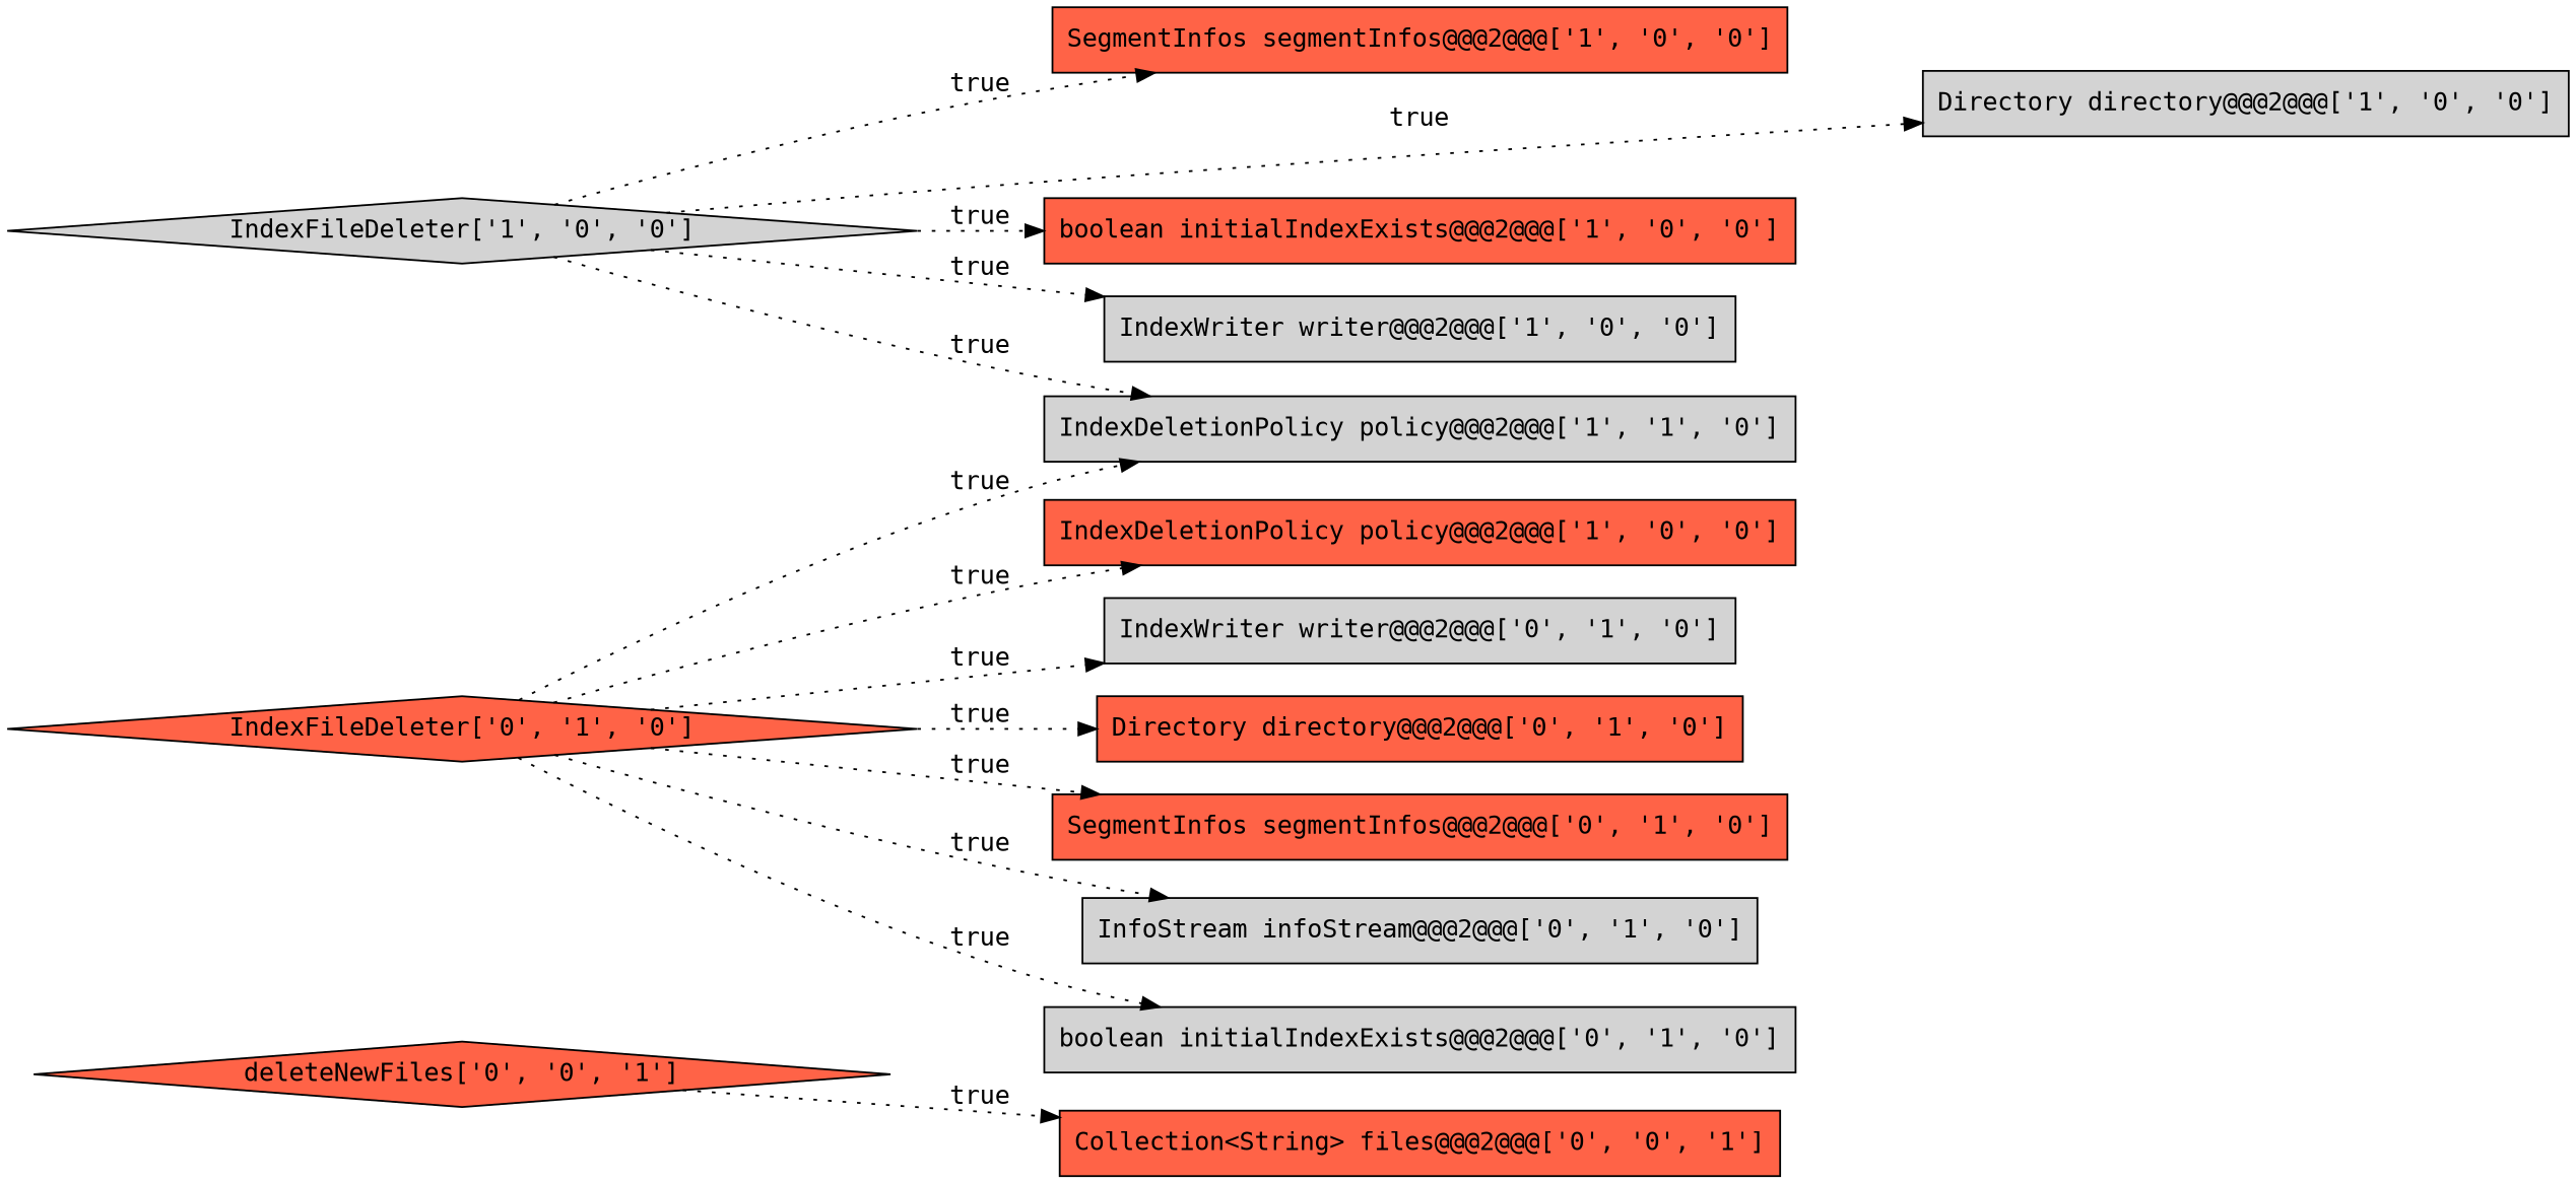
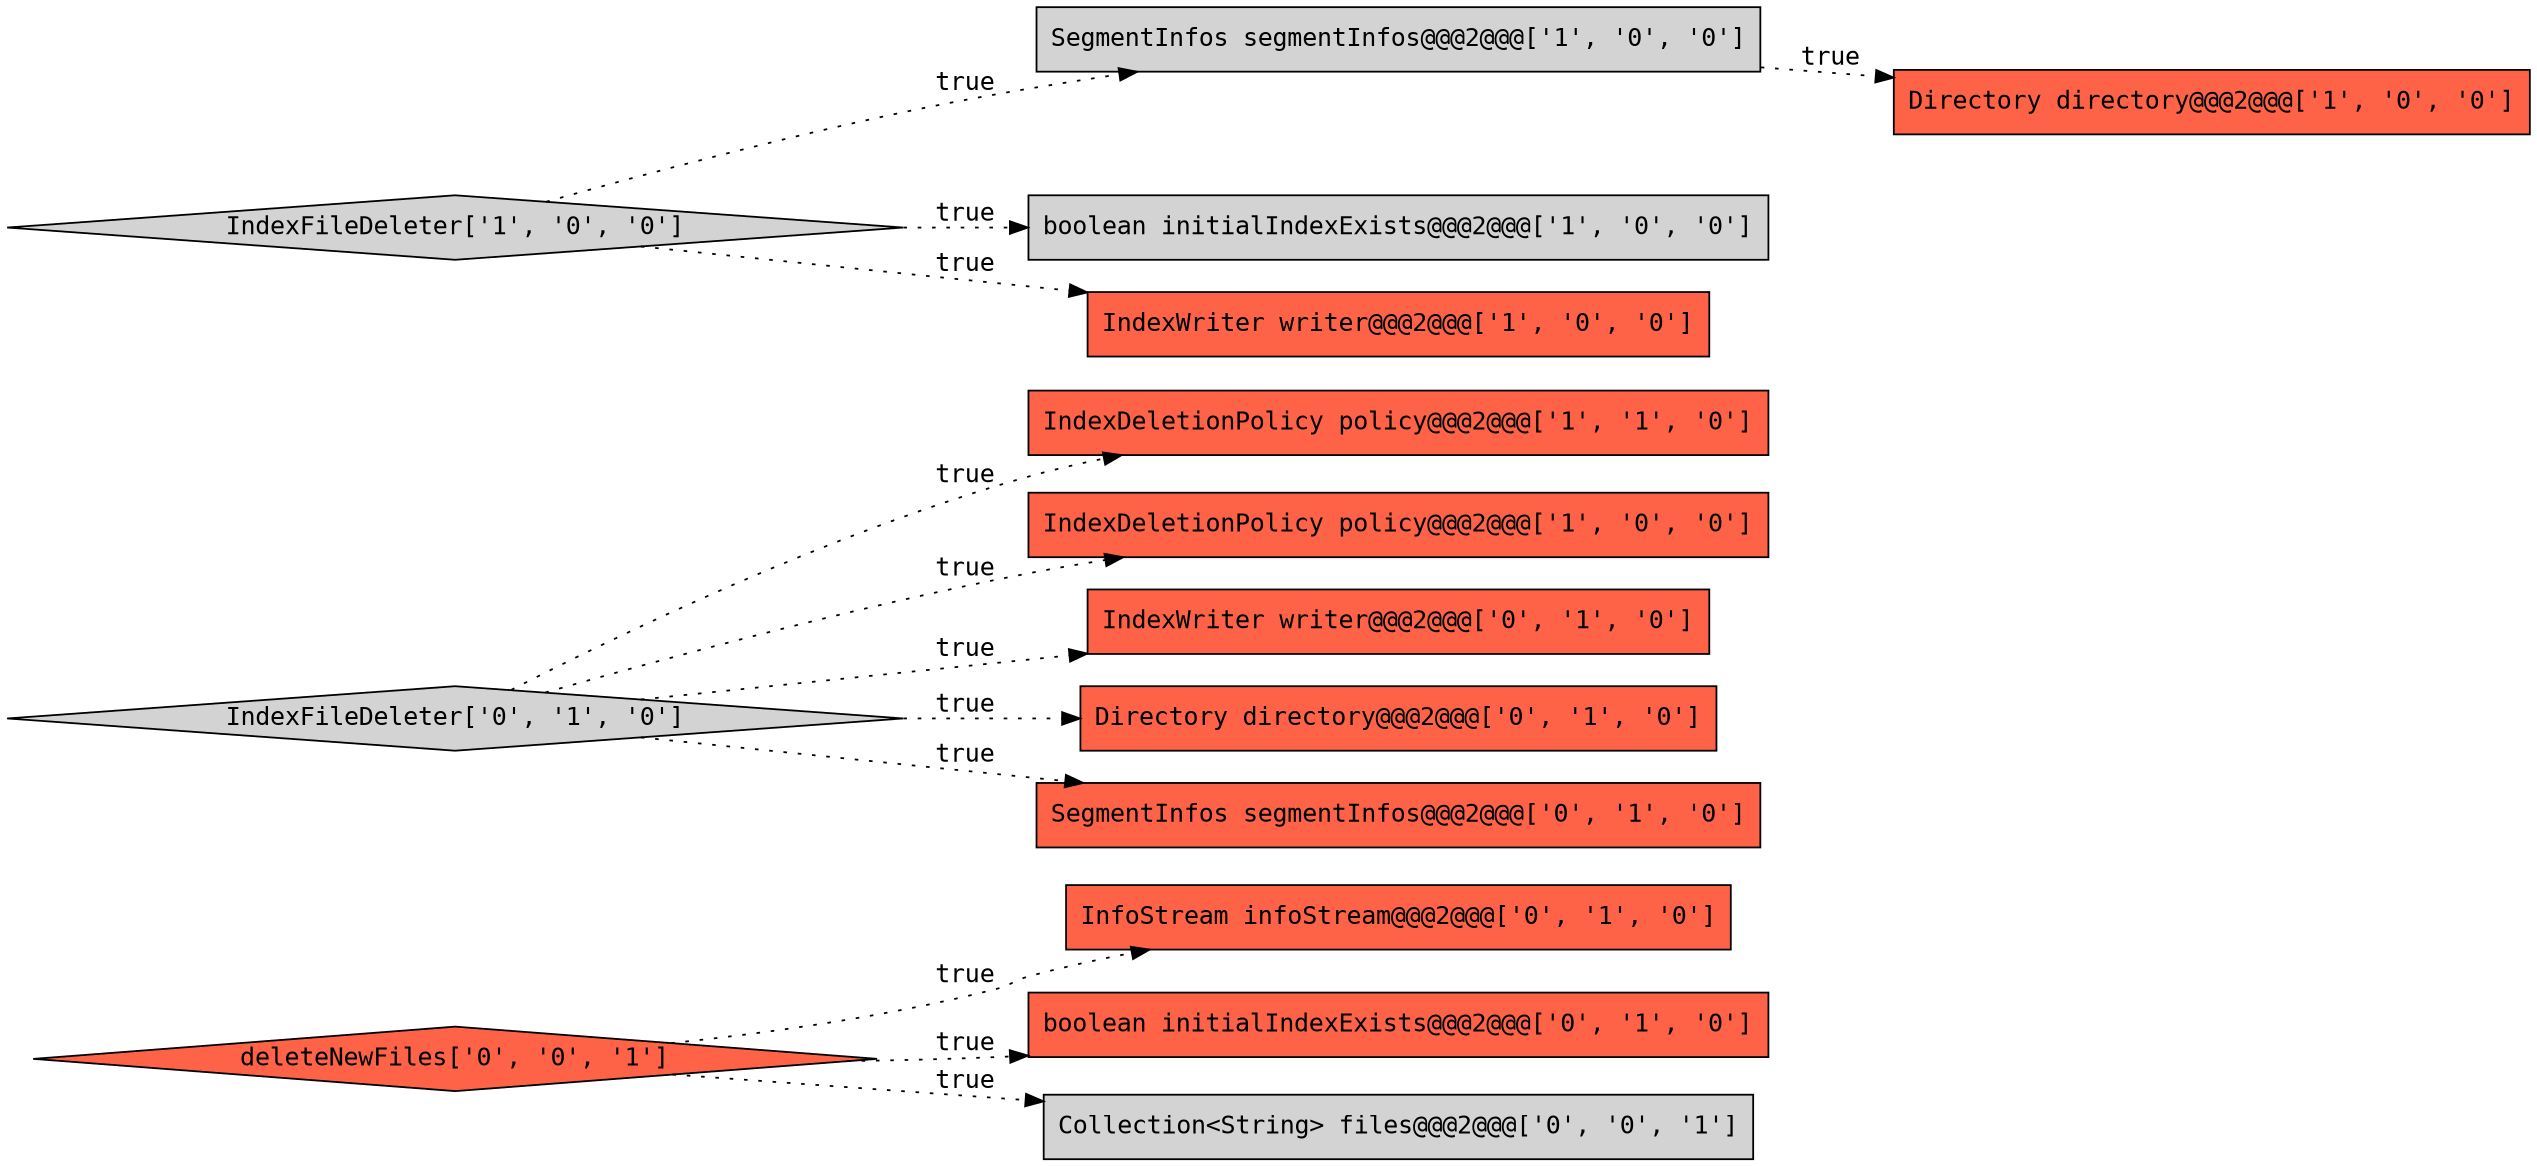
  digraph {
    fontname="DejaVu Sans Mono"
    rankdir=LR
    node [fillcolor=tomato fontname="DejaVu Sans Mono" shape=box style=filled]
    edge [fontname="DejaVu Sans Mono" style=dotted]
    n1 [label="Directory directory@@@2@@@['0', '1', '0']"]
-   n2 [label="Collection<String> files@@@2@@@['0', '0', '1']"]
-   n3 [label="SegmentInfos segmentInfos@@@2@@@['1', '0', '0']"]
-   n4 [fillcolor=lightgray label="IndexDeletionPolicy policy@@@2@@@['1', '1', '0']"]
+   n2 [fillcolor=lightgray label="Collection<String> files@@@2@@@['0', '0', '1']"]
+   n3 [fillcolor=lightgray label="SegmentInfos segmentInfos@@@2@@@['1', '0', '0']"]
+   n4 [label="IndexDeletionPolicy policy@@@2@@@['1', '1', '0']"]
    n5 [label="SegmentInfos segmentInfos@@@2@@@['0', '1', '0']"]
-   n6 [label="boolean initialIndexExists@@@2@@@['1', '0', '0']"]
-   n7 [fillcolor=lightgray label="boolean initialIndexExists@@@2@@@['0', '1', '0']"]
-   n8 [fillcolor=lightgray label="InfoStream infoStream@@@2@@@['0', '1', '0']"]
+   n6 [fillcolor=lightgray label="boolean initialIndexExists@@@2@@@['1', '0', '0']"]
+   n7 [label="boolean initialIndexExists@@@2@@@['0', '1', '0']"]
+   n8 [label="InfoStream infoStream@@@2@@@['0', '1', '0']"]
    n9 [label="IndexDeletionPolicy policy@@@2@@@['1', '0', '0']"]
    n10 [fillcolor=lightgray label="IndexFileDeleter['1', '0', '0']" shape=diamond]
-   n11 [fillcolor=lightgray label="IndexWriter writer@@@2@@@['1', '0', '0']"]
-   n12 [fillcolor=lightgray label="Directory directory@@@2@@@['1', '0', '0']"]
-   n13 [label="IndexFileDeleter['0', '1', '0']" shape=diamond]
-   n14 [fillcolor=lightgray label="IndexWriter writer@@@2@@@['0', '1', '0']"]
+   n11 [label="IndexWriter writer@@@2@@@['1', '0', '0']"]
+   n12 [label="Directory directory@@@2@@@['1', '0', '0']"]
+   n13 [fillcolor=lightgray label="IndexFileDeleter['0', '1', '0']" shape=diamond]
+   n14 [label="IndexWriter writer@@@2@@@['0', '1', '0']"]
    n15 [label="deleteNewFiles['0', '0', '1']" shape=diamond]
    n10 -> n3 [label=true]
-   n10 -> n4 [label=true]
    n10 -> n6 [label=true]
    n10 -> n11 [label=true]
-   n10 -> n12 [label=true]
+   n3 -> n12 [label=true]
    n13 -> n1 [label=true]
    n13 -> n4 [label=true]
    n13 -> n5 [label=true]
-   n13 -> n7 [label=true]
-   n13 -> n8 [label=true]
+   n15 -> n7 [label=true]
+   n15 -> n8 [label=true]
    n13 -> n9 [label=true]
    n13 -> n14 [label=true]
    n15 -> n2 [label=true]
  }
